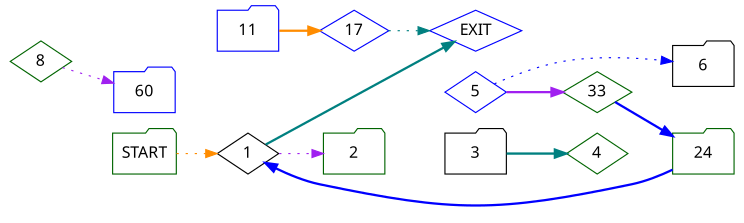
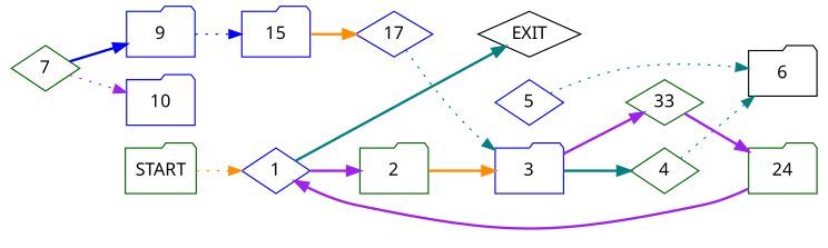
  digraph {
    fontname="Noto Sans"
    rankdir=LR
    node [color=blue fontname="Noto Sans" shape=folder]
    edge [color=purple fontname="Noto Sans" style=bold]
    n1 [color=darkgreen label=START]
-   1 [color=black shape=diamond]
+   1 [shape=diamond]
    2 [color=darkgreen]
-   n4 [label=EXIT shape=diamond]
-   3 [color=black]
+   n4 [color=black label=EXIT shape=diamond]
+   3
    4 [color=darkgreen shape=diamond]
    n7 [color=darkgreen label=33 shape=diamond]
    6 [color=black]
    n9 [color=darkgreen label=24]
    5 [shape=diamond]
-   8 [color=darkgreen shape=diamond]
-   10 [label=60]
-   11
+   8 [color=darkgreen shape=diamond label=7]
+   9
+   10
+   11 [label=15]
    n15 [label=17 shape=diamond]
    n1 -> 1 [color=darkorange style=dotted]
-   1 -> 2 [style=dotted]
+   1 -> 2
    1 -> n4 [color=teal]
+   2 -> 3 [color=darkorange]
    3 -> 4 [color=teal]
-   5 -> n7
-   n7 -> n9 [color=blue]
-   n9 -> 1 [color=blue]
-   5 -> 6 [color=blue style=dotted]
+   3 -> n7
+   4 -> 6 [color=teal style=dotted]
+   n7 -> n9
+   n9 -> 1
+   5 -> 6 [color=teal style=dotted]
+   8 -> 9 [color=blue]
    8 -> 10 [style=dotted]
+   9 -> 11 [color=blue style=dotted]
    11 -> n15 [color=darkorange]
-   n15 -> n4 [color=teal style=dotted]
+   n15 -> 3 [color=teal style=dotted]
  }
